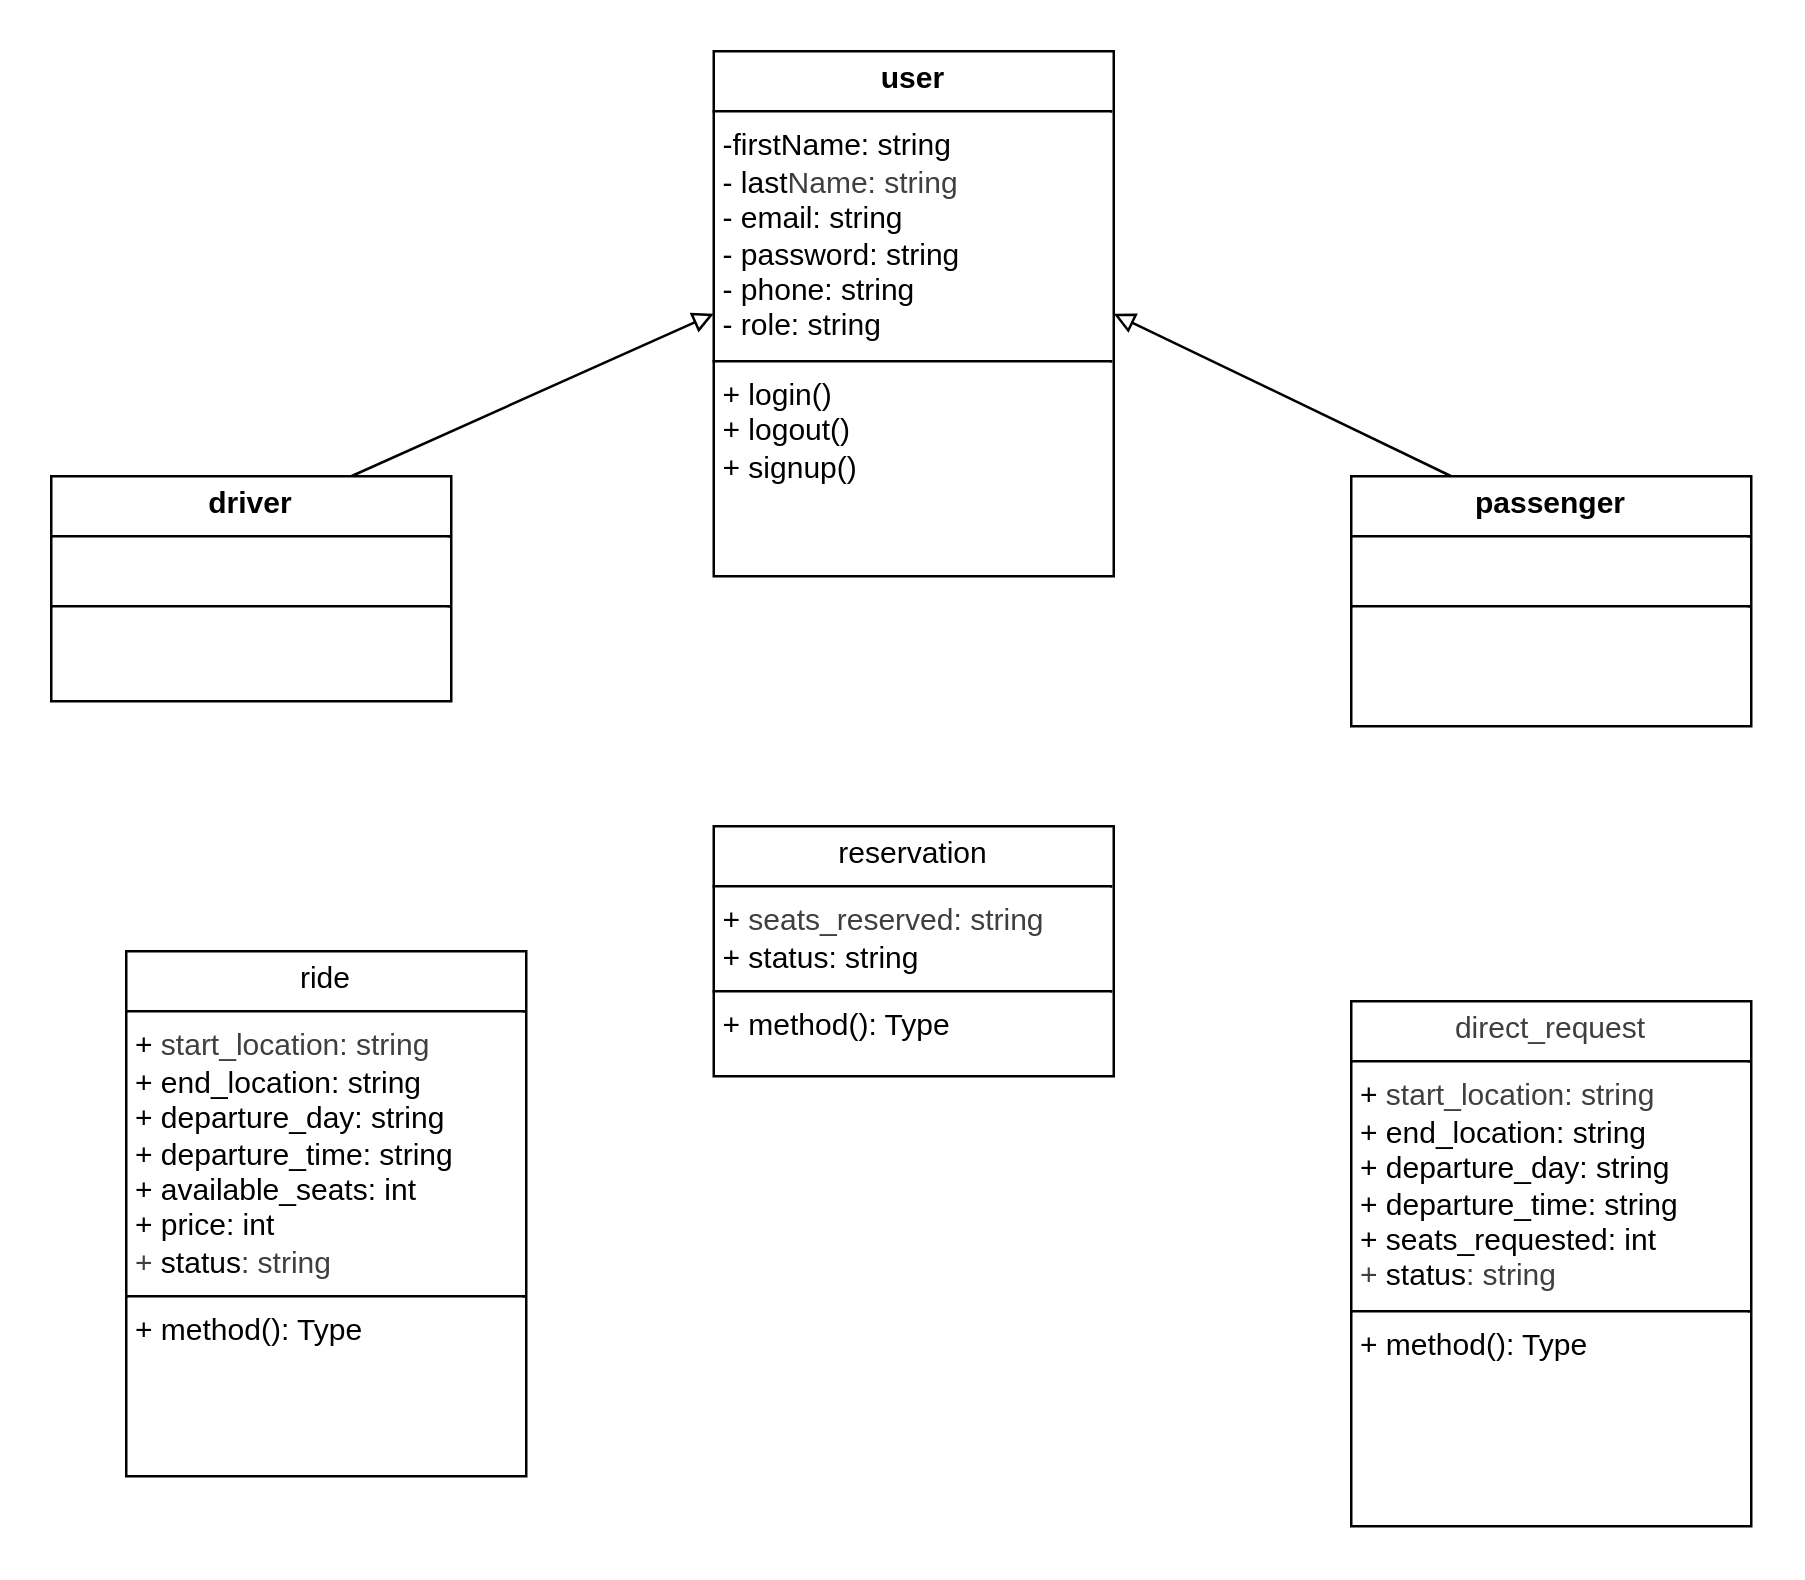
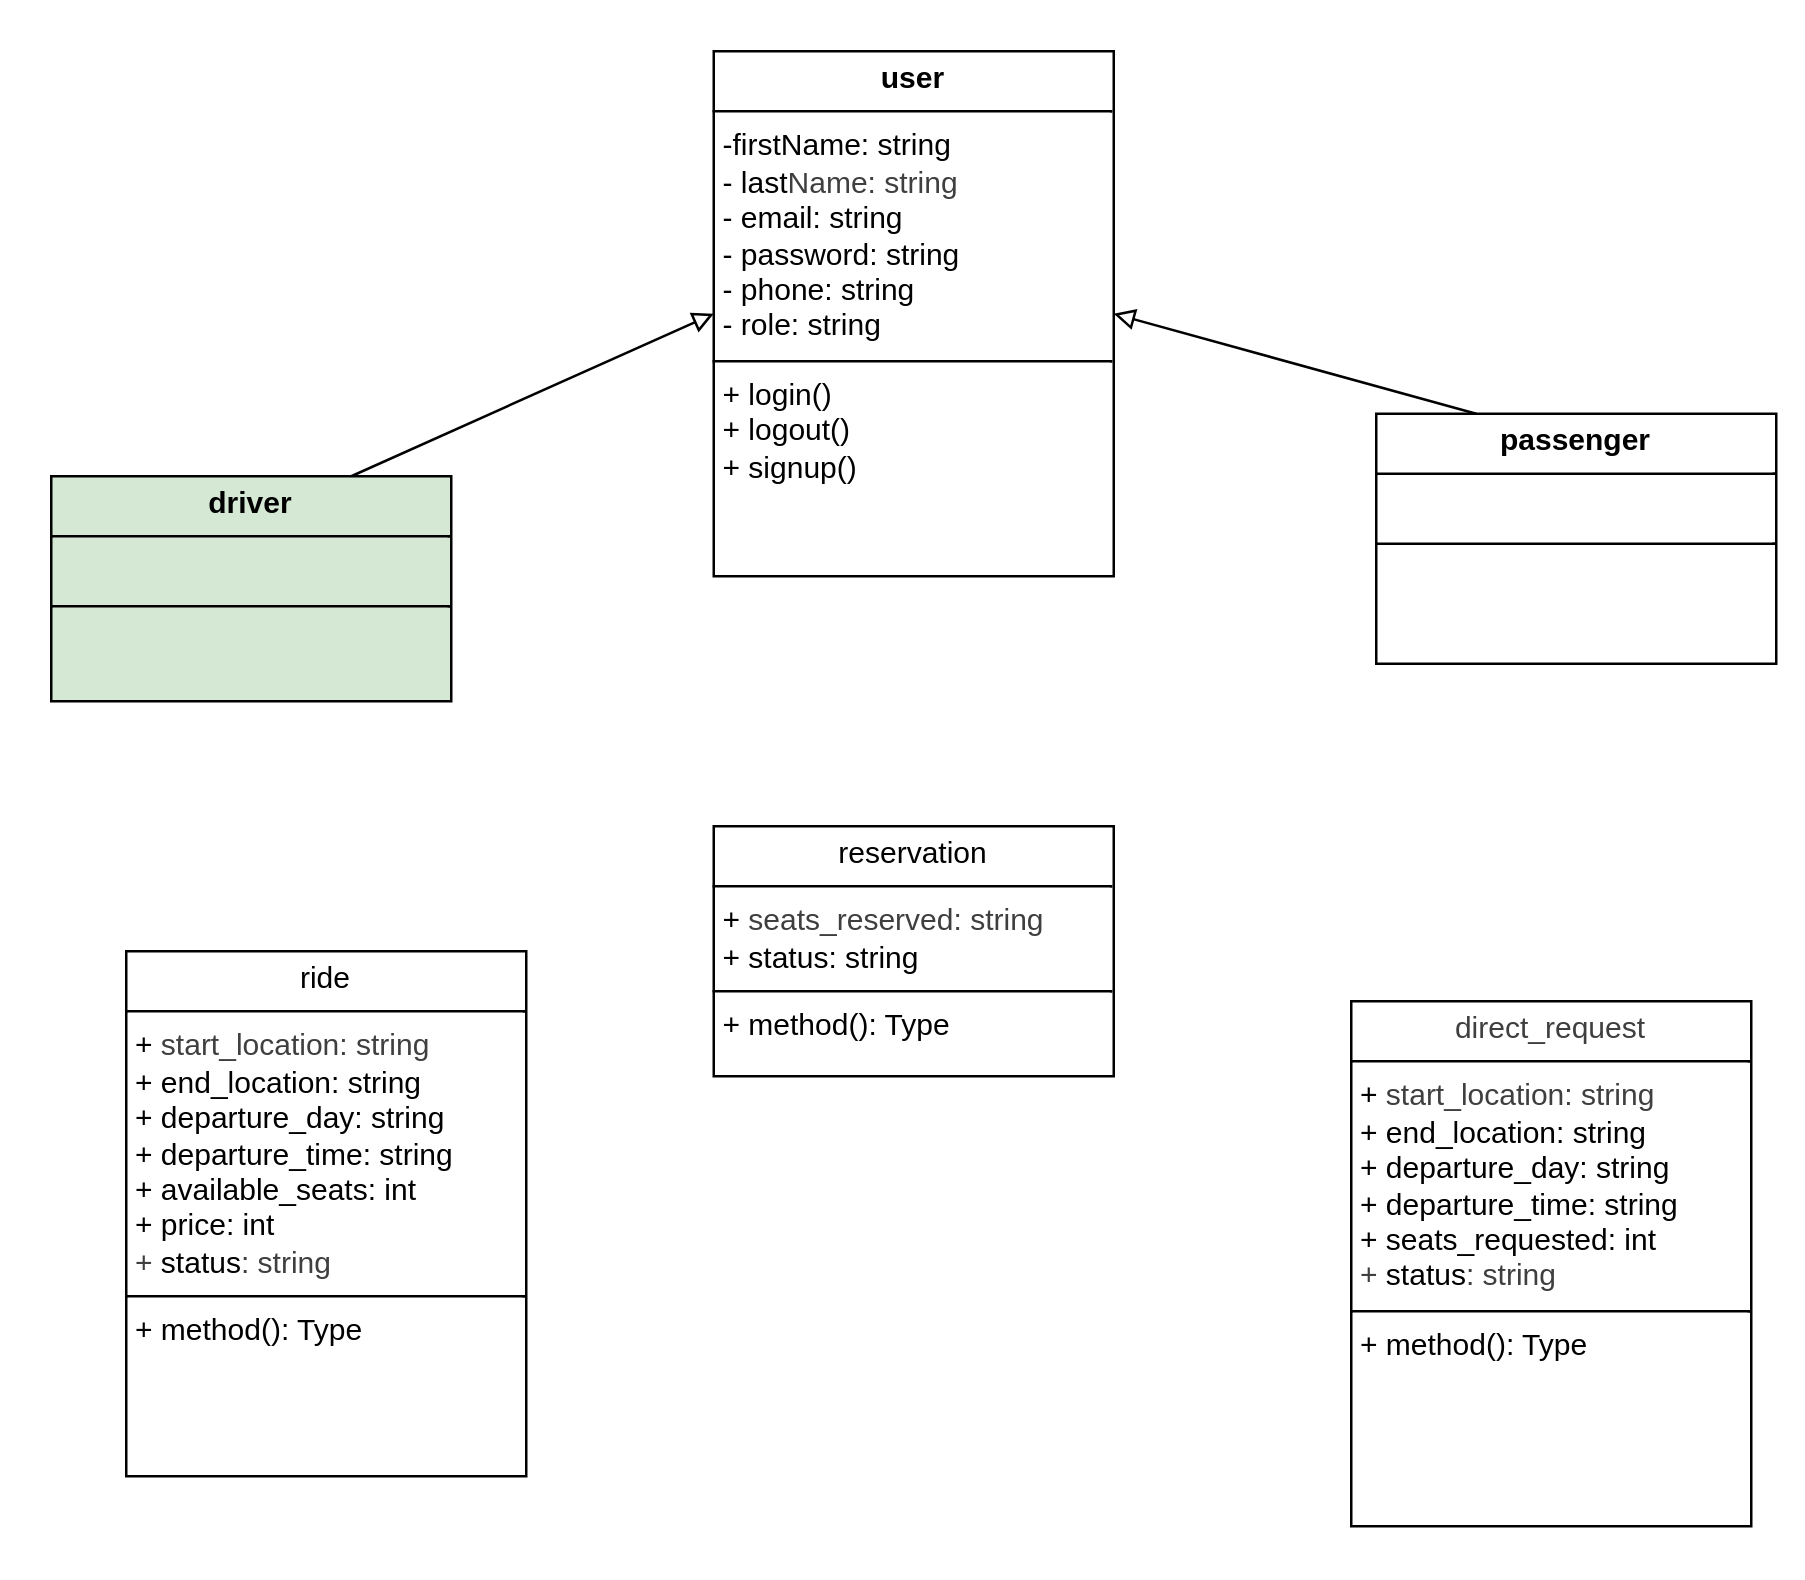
  <mxCell id="0" />
  <mxCell id="1" parent="0" />
  <mxCell id="2" value="&lt;p style=&quot;margin:0px;margin-top:4px;text-align:center;&quot;&gt;&lt;b&gt;user&lt;/b&gt;&lt;/p&gt;&lt;hr size=&quot;1&quot; style=&quot;border-style:solid;&quot;&gt;&lt;p style=&quot;margin:0px;margin-left:4px;&quot;&gt;-firstName: string&lt;/p&gt;&lt;p style=&quot;margin:0px;margin-left:4px;&quot;&gt;- last&lt;span style=&quot;color: rgb(63, 63, 63); background-color: transparent;&quot;&gt;Name: string&lt;/span&gt;&lt;/p&gt;&lt;p style=&quot;margin:0px;margin-left:4px;&quot;&gt;- email: string&amp;nbsp;&lt;/p&gt;&lt;p style=&quot;margin:0px;margin-left:4px;&quot;&gt;- password: string&amp;nbsp;&lt;/p&gt;&lt;p style=&quot;margin:0px;margin-left:4px;&quot;&gt;- phone: string&amp;nbsp;&lt;/p&gt;&lt;p style=&quot;margin:0px;margin-left:4px;&quot;&gt;- role: string&amp;nbsp;&lt;/p&gt;&lt;hr size=&quot;1&quot; style=&quot;border-style:solid;&quot;&gt;&lt;p style=&quot;margin:0px;margin-left:4px;&quot;&gt;+ login()&lt;/p&gt;&lt;p style=&quot;margin:0px;margin-left:4px;&quot;&gt;+ logout()&lt;/p&gt;&lt;p style=&quot;margin:0px;margin-left:4px;&quot;&gt;+ signup()&lt;/p&gt;" style="verticalAlign=top;align=left;overflow=fill;html=1;whiteSpace=wrap;" parent="1" vertex="1"><mxGeometry x="285" y="20" width="160" height="210" as="geometry" /></mxCell>
  <mxCell id="3" value="&lt;p style=&quot;margin:0px;margin-top:4px;text-align:center;&quot;&gt;ride&lt;br&gt;&lt;/p&gt;&lt;hr size=&quot;1&quot; style=&quot;border-style:solid;&quot;&gt;&lt;p style=&quot;margin:0px;margin-left:4px;&quot;&gt;&lt;span style=&quot;background-color: transparent;&quot;&gt;+&amp;nbsp;&lt;/span&gt;&lt;span style=&quot;background-color: transparent; color: rgb(63, 63, 63);&quot;&gt;start_location: string&lt;/span&gt;&lt;br&gt;&lt;/p&gt;&lt;p style=&quot;margin:0px;margin-left:4px;&quot;&gt;+ end_location: string&amp;nbsp;&lt;/p&gt;&lt;p style=&quot;margin:0px;margin-left:4px;&quot;&gt;+ departure_day: string&amp;nbsp;&lt;/p&gt;&lt;p style=&quot;scrollbar-color: light-dark(#e2e2e2, #4b4b4b)&lt;br/&gt;&#09;&#09;&#09;&#09;&#09;light-dark(#fbfbfb, var(--dark-panel-color)); margin: 0px 0px 0px 4px;&quot;&gt;+ departure_time: string&amp;nbsp;&lt;/p&gt;&lt;p style=&quot;margin:0px;margin-left:4px;&quot;&gt;+ available_seats: int&lt;/p&gt;&lt;p style=&quot;margin:0px;margin-left:4px;&quot;&gt;+ price: int&lt;/p&gt;&lt;p style=&quot;margin:0px;margin-left:4px;&quot;&gt;&lt;span style=&quot;color: rgb(63, 63, 63);&quot;&gt;+&amp;nbsp;&lt;/span&gt;status&lt;span style=&quot;color: rgb(63, 63, 63);&quot;&gt;: string&amp;nbsp;&lt;/span&gt;&lt;br&gt;&lt;/p&gt;&lt;hr size=&quot;1&quot; style=&quot;border-style:solid;&quot;&gt;&lt;p style=&quot;margin:0px;margin-left:4px;&quot;&gt;+ method(): Type&lt;/p&gt;" style="verticalAlign=top;align=left;overflow=fill;html=1;whiteSpace=wrap;" parent="1" vertex="1"><mxGeometry x="50" y="380" width="160" height="210" as="geometry" /></mxCell>
  <mxCell id="4" value="&lt;p style=&quot;margin:0px;margin-top:4px;text-align:center;&quot;&gt;reservation&lt;br&gt;&lt;/p&gt;&lt;hr size=&quot;1&quot; style=&quot;border-style:solid;&quot;&gt;&lt;p style=&quot;margin:0px;margin-left:4px;&quot;&gt;&lt;span style=&quot;background-color: transparent;&quot;&gt;+&amp;nbsp;&lt;/span&gt;&lt;span style=&quot;background-color: transparent; color: rgb(63, 63, 63);&quot;&gt;seats_reserved: string&lt;/span&gt;&lt;br&gt;&lt;/p&gt;&lt;p style=&quot;margin:0px;margin-left:4px;&quot;&gt;+ status: string&amp;nbsp;&lt;/p&gt;&lt;hr size=&quot;1&quot; style=&quot;border-style:solid;&quot;&gt;&lt;p style=&quot;margin:0px;margin-left:4px;&quot;&gt;+ method(): Type&lt;/p&gt;" style="verticalAlign=top;align=left;overflow=fill;html=1;whiteSpace=wrap;" parent="1" vertex="1"><mxGeometry x="285" y="330" width="160" height="100" as="geometry" /></mxCell>
  <mxCell id="5" value="&lt;p style=&quot;margin:0px;margin-top:4px;text-align:center;&quot;&gt;&lt;span style=&quot;color: rgb(63, 63, 63);&quot;&gt;direct_request&lt;/span&gt;&lt;br style=&quot;color: rgb(63, 63, 63); scrollbar-color: light-dark(#e2e2e2, #4b4b4b)&lt;br/&gt;&#09;&#09;&#09;&#09;&#09;light-dark(#fbfbfb, var(--dark-panel-color));&quot;&gt;&lt;/p&gt;&lt;hr size=&quot;1&quot; style=&quot;border-style:solid;&quot;&gt;&lt;p style=&quot;margin:0px;margin-left:4px;&quot;&gt;&lt;span style=&quot;background-color: transparent;&quot;&gt;+&amp;nbsp;&lt;/span&gt;&lt;span style=&quot;background-color: transparent; color: rgb(63, 63, 63);&quot;&gt;start_location: string&lt;/span&gt;&lt;br&gt;&lt;/p&gt;&lt;p style=&quot;margin:0px;margin-left:4px;&quot;&gt;+ end_location: string&amp;nbsp;&lt;/p&gt;&lt;p style=&quot;margin:0px;margin-left:4px;&quot;&gt;+ departure_day: string&amp;nbsp;&lt;/p&gt;&lt;p style=&quot;scrollbar-color: light-dark(#e2e2e2, #4b4b4b)&lt;br/&gt;&#09;&#09;&#09;&#09;&#09;light-dark(#fbfbfb, var(--dark-panel-color)); margin: 0px 0px 0px 4px;&quot;&gt;+ departure_time: string&amp;nbsp;&lt;/p&gt;&lt;p style=&quot;margin:0px;margin-left:4px;&quot;&gt;+ seats_requested: int&lt;/p&gt;&lt;p style=&quot;margin:0px;margin-left:4px;&quot;&gt;&lt;span style=&quot;background-color: transparent; color: rgb(63, 63, 63);&quot;&gt;+&amp;nbsp;&lt;/span&gt;&lt;span style=&quot;background-color: transparent;&quot;&gt;status&lt;/span&gt;&lt;span style=&quot;background-color: transparent; color: rgb(63, 63, 63);&quot;&gt;: string&amp;nbsp;&lt;/span&gt;&lt;br&gt;&lt;/p&gt;&lt;hr size=&quot;1&quot; style=&quot;border-style:solid;&quot;&gt;&lt;p style=&quot;margin:0px;margin-left:4px;&quot;&gt;+ method(): Type&lt;/p&gt;" style="verticalAlign=top;align=left;overflow=fill;html=1;whiteSpace=wrap;" parent="1" vertex="1"><mxGeometry x="540" y="400" width="160" height="210" as="geometry" /></mxCell>
  <mxCell id="6" style="edgeStyle=none;html=1;entryX=1;entryY=0.5;entryDx=0;entryDy=0;exitX=0.25;exitY=0;exitDx=0;exitDy=0;endArrow=block;endFill=0;" parent="1" source="7" target="2" edge="1"><mxGeometry relative="1" as="geometry"><Array as="points" /></mxGeometry></mxCell>
- <mxCell id="7" value="&lt;p style=&quot;margin:0px;margin-top:4px;text-align:center;&quot;&gt;&lt;b&gt;passenger&lt;/b&gt;&lt;br&gt;&lt;/p&gt;&lt;hr size=&quot;1&quot; style=&quot;border-style:solid;&quot;&gt;&lt;p style=&quot;margin:0px;margin-left:4px;&quot;&gt;&lt;br&gt;&lt;/p&gt;&lt;hr size=&quot;1&quot; style=&quot;border-style:solid;&quot;&gt;&lt;p style=&quot;margin:0px;margin-left:4px;&quot;&gt;&lt;br&gt;&lt;/p&gt;" style="verticalAlign=top;align=left;overflow=fill;html=1;whiteSpace=wrap;" parent="1" vertex="1"><mxGeometry x="540" y="190" width="160" height="100" as="geometry" /></mxCell>
+ <mxCell id="7" value="&lt;p style=&quot;margin:0px;margin-top:4px;text-align:center;&quot;&gt;&lt;b&gt;passenger&lt;/b&gt;&lt;br&gt;&lt;/p&gt;&lt;hr size=&quot;1&quot; style=&quot;border-style:solid;&quot;&gt;&lt;p style=&quot;margin:0px;margin-left:4px;&quot;&gt;&lt;br&gt;&lt;/p&gt;&lt;hr size=&quot;1&quot; style=&quot;border-style:solid;&quot;&gt;&lt;p style=&quot;margin:0px;margin-left:4px;&quot;&gt;&lt;br&gt;&lt;/p&gt;" style="verticalAlign=top;align=left;overflow=fill;html=1;whiteSpace=wrap;" parent="1" vertex="1"><mxGeometry x="550" y="165" width="160" height="100" as="geometry" /></mxCell>
  <mxCell id="8" style="edgeStyle=none;html=1;exitX=0.75;exitY=0;exitDx=0;exitDy=0;entryX=0;entryY=0.5;entryDx=0;entryDy=0;endArrow=block;endFill=0;" parent="1" source="9" target="2" edge="1"><mxGeometry relative="1" as="geometry" /></mxCell>
- <mxCell id="9" value="&lt;p style=&quot;margin:0px;margin-top:4px;text-align:center;&quot;&gt;&lt;b&gt;driver&lt;/b&gt;&lt;/p&gt;&lt;hr size=&quot;1&quot; style=&quot;border-style:solid;&quot;&gt;&lt;p style=&quot;margin:0px;margin-left:4px;&quot;&gt;&lt;br&gt;&lt;/p&gt;&lt;hr size=&quot;1&quot; style=&quot;border-style:solid;&quot;&gt;&lt;p style=&quot;margin:0px;margin-left:4px;&quot;&gt;&lt;br&gt;&lt;/p&gt;" style="verticalAlign=top;align=left;overflow=fill;html=1;whiteSpace=wrap;" parent="1" vertex="1"><mxGeometry x="20" y="190" width="160" height="90" as="geometry" /></mxCell>
+ <mxCell id="9" value="&lt;p style=&quot;margin:0px;margin-top:4px;text-align:center;&quot;&gt;&lt;b&gt;driver&lt;/b&gt;&lt;/p&gt;&lt;hr size=&quot;1&quot; style=&quot;border-style:solid;&quot;&gt;&lt;p style=&quot;margin:0px;margin-left:4px;&quot;&gt;&lt;br&gt;&lt;/p&gt;&lt;hr size=&quot;1&quot; style=&quot;border-style:solid;&quot;&gt;&lt;p style=&quot;margin:0px;margin-left:4px;&quot;&gt;&lt;br&gt;&lt;/p&gt;" style="verticalAlign=top;align=left;overflow=fill;html=1;whiteSpace=wrap;fillColor=#d5e8d4;" parent="1" vertex="1"><mxGeometry x="20" y="190" width="160" height="90" as="geometry" /></mxCell>
